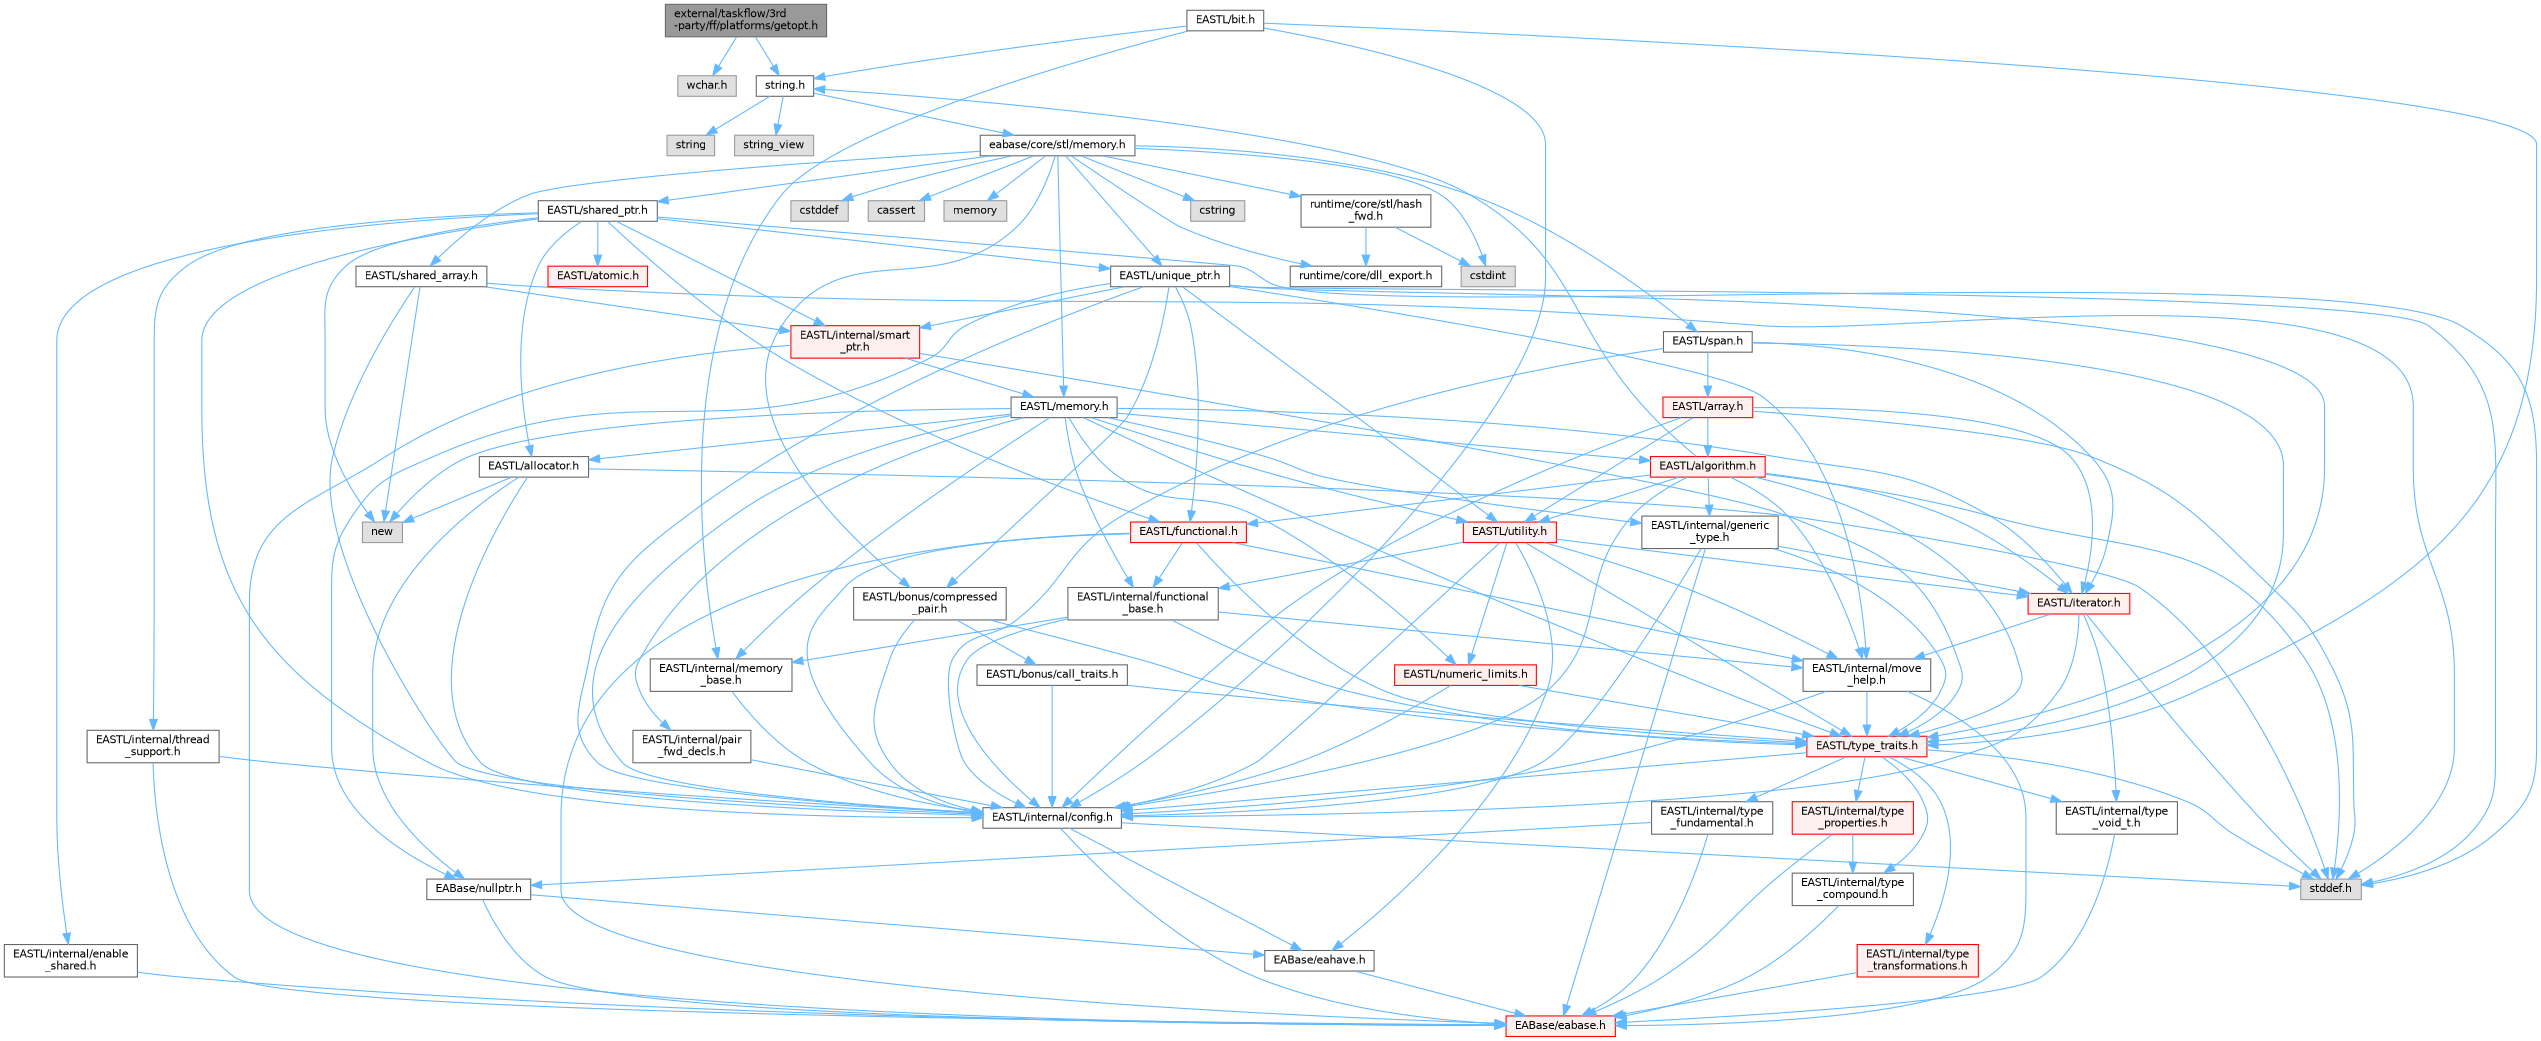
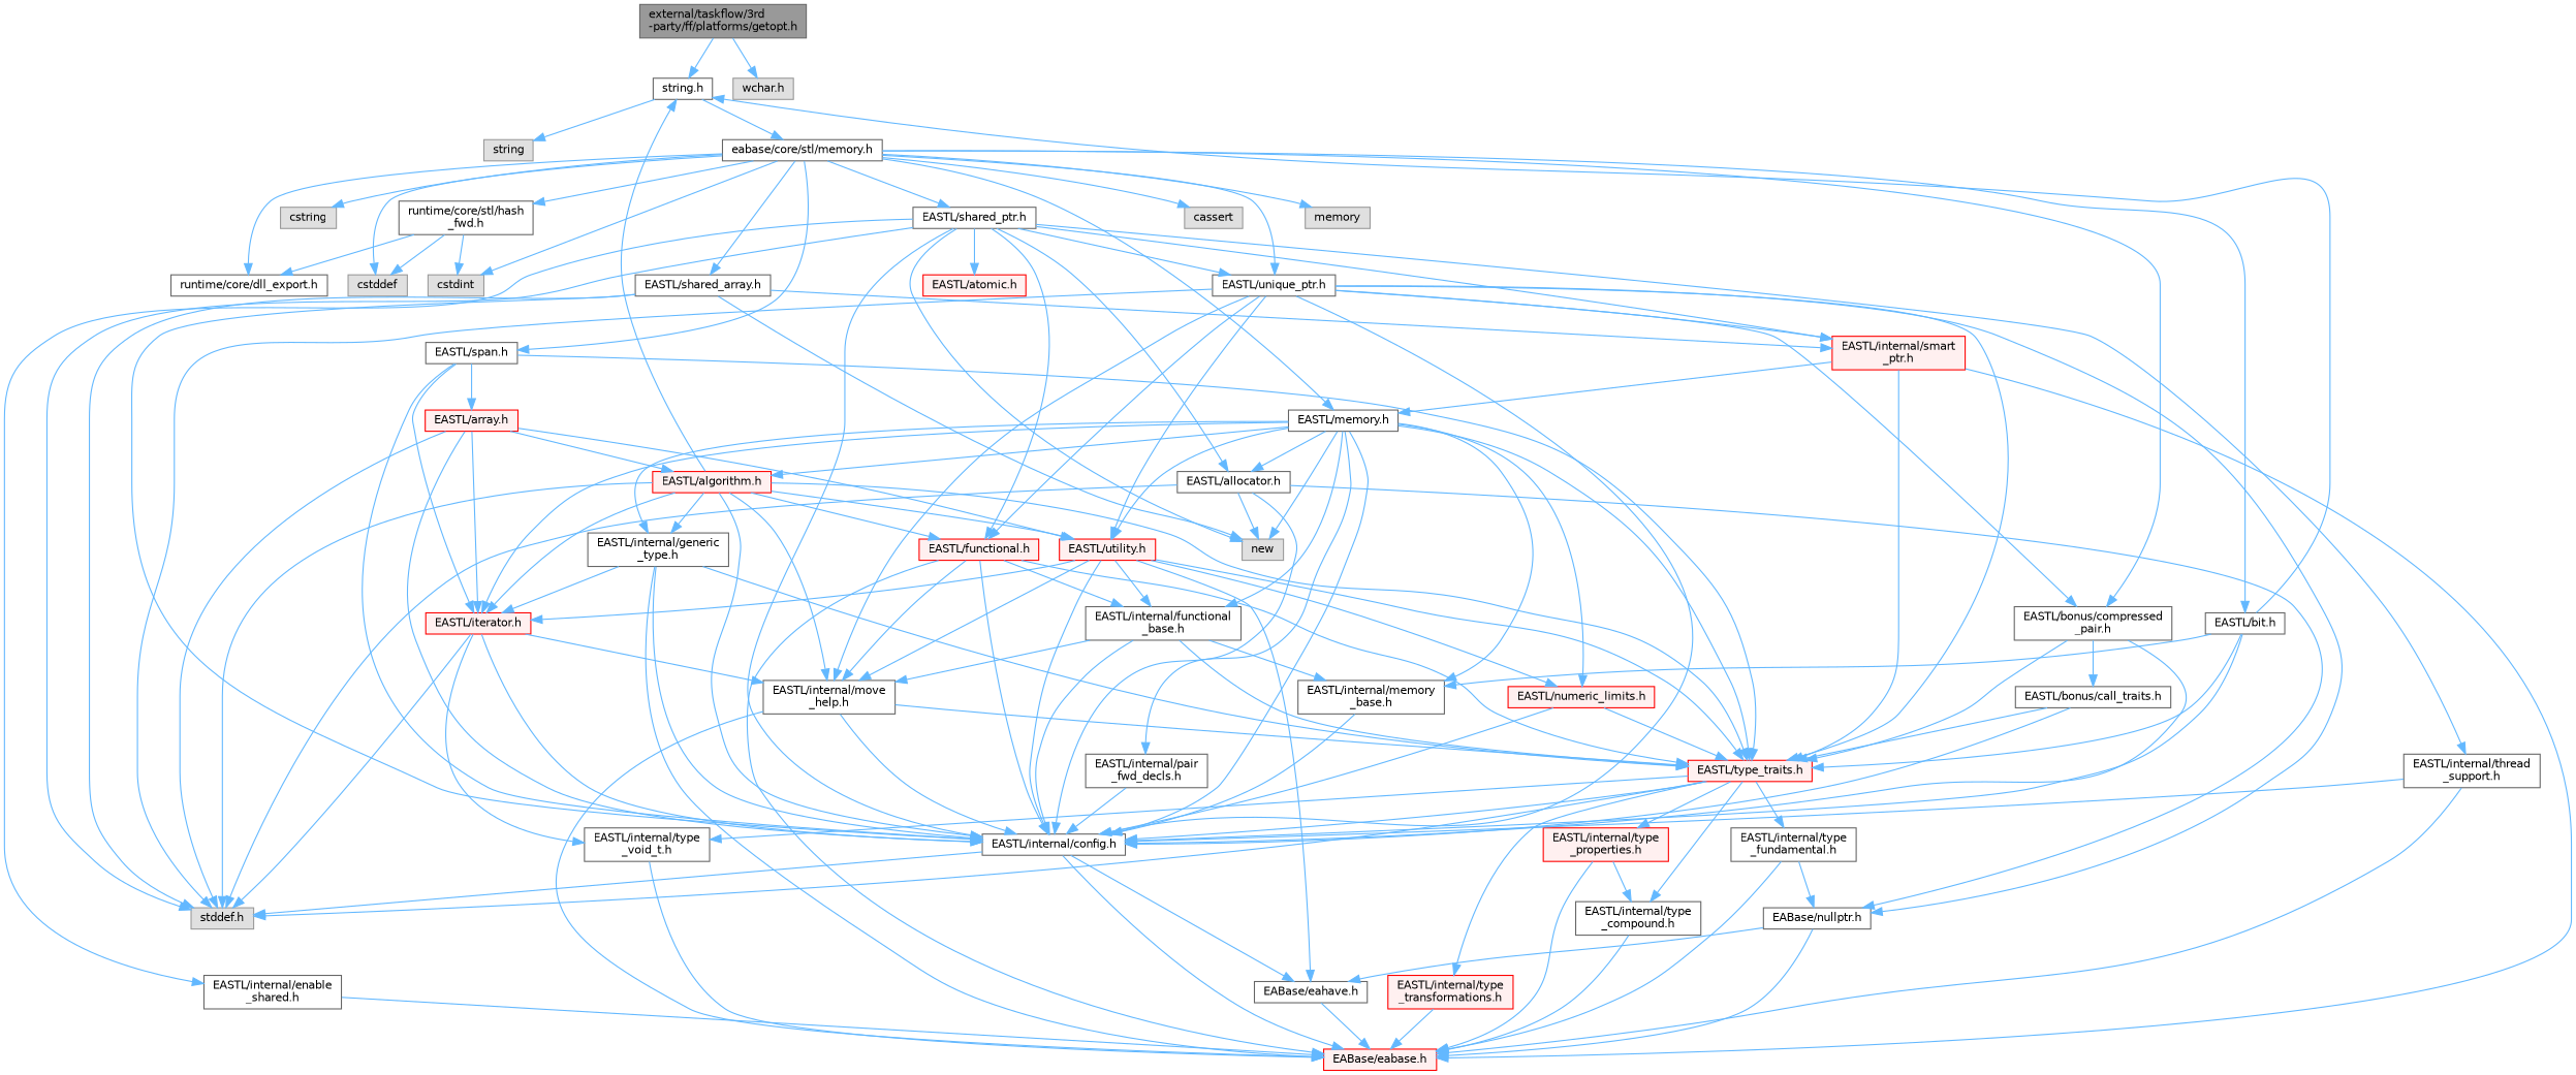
  digraph {
    fontname="DejaVu Sans"
    node [color=grey40 fillcolor=white fontname="DejaVu Sans" fontsize=10 shape=box style=filled]
    edge [color=steelblue1 fontname="DejaVu Sans" fontsize=10 labelfontname=Helvetica labelfontsize=10 style=solid]
    n1 [color=gray40 fillcolor=grey60 fontcolor=black height=0.2 label="external/taskflow/3rd\l-party/ff/platforms/getopt.h" width=0.4]
    n2 [height=0.2 label="string.h" width=0.4]
    n3 [color=grey60 fillcolor="#E0E0E0" height=0.2 label="wchar.h" width=0.4]
    n4 [color=grey60 fillcolor="#E0E0E0" height=0.2 label=string width=0.4]
-   n5 [color=grey60 fillcolor="#E0E0E0" height=0.2 label=string_view width=0.4]
    n6 [height=0.2 label="eabase/core/stl/memory.h" width=0.4]
    n7 [color=grey60 fillcolor="#E0E0E0" height=0.2 label=cstddef width=0.4]
    n8 [color=grey60 fillcolor="#E0E0E0" height=0.2 label=cstdint width=0.4]
    n9 [color=grey60 fillcolor="#E0E0E0" height=0.2 label=cassert width=0.4]
    n10 [color=grey60 fillcolor="#E0E0E0" height=0.2 label=memory width=0.4]
    n11 [color=grey60 fillcolor="#E0E0E0" height=0.2 label=cstring width=0.4]
    n12 [height=0.2 label="EASTL/bit.h" width=0.4]
    n13 [height=0.2 label="EASTL/memory.h" width=0.4]
    n14 [height=0.2 label="EASTL/shared_array.h" width=0.4]
    n15 [height=0.2 label="EASTL/unique_ptr.h" width=0.4]
    n16 [height=0.2 label="EASTL/bonus/compressed\l_pair.h" width=0.4]
    n17 [height=0.2 label="EASTL/shared_ptr.h" width=0.4]
    n18 [height=0.2 label="EASTL/span.h" width=0.4]
    n19 [height=0.2 label="runtime/core/dll_export.h" width=0.4]
    n20 [height=0.2 label="runtime/core/stl/hash\l_fwd.h" width=0.4]
    n21 [height=0.2 label="EASTL/internal/config.h" width=0.4]
    n22 [height=0.2 label="EASTL/internal/memory\l_base.h" width=0.4]
    n23 [color=red fillcolor="#FFF0F0" height=0.2 label="EASTL/type_traits.h" width=0.4]
    n24 [height=0.2 label="EASTL/internal/generic\l_type.h" width=0.4]
    n25 [color=red fillcolor="#FFF0F0" height=0.2 label="EASTL/iterator.h" width=0.4]
    n26 [height=0.2 label="EASTL/internal/pair\l_fwd_decls.h" width=0.4]
    n27 [height=0.2 label="EASTL/internal/functional\l_base.h" width=0.4]
    n28 [color=red fillcolor="#FFF0F0" height=0.2 label="EASTL/algorithm.h" width=0.4]
    n29 [color=red fillcolor="#FFF0F0" height=0.2 label="EASTL/utility.h" width=0.4]
    n30 [color=red fillcolor="#FFF0F0" height=0.2 label="EASTL/numeric_limits.h" width=0.4]
    n31 [height=0.2 label="EASTL/allocator.h" width=0.4]
    n32 [color=grey60 fillcolor="#E0E0E0" height=0.2 label=new width=0.4]
    n33 [color=grey60 fillcolor="#E0E0E0" height=0.2 label="stddef.h" width=0.4]
    n34 [color=red fillcolor="#FFF0F0" height=0.2 label="EASTL/internal/smart\l_ptr.h" width=0.4]
    n35 [height=0.2 label="EABase/nullptr.h" width=0.4]
    n36 [height=0.2 label="EASTL/internal/move\l_help.h" width=0.4]
    n37 [color=red fillcolor="#FFF0F0" height=0.2 label="EASTL/functional.h" width=0.4]
    n38 [height=0.2 label="EASTL/bonus/call_traits.h" width=0.4]
    n39 [height=0.2 label="EASTL/internal/thread\l_support.h" width=0.4]
    n40 [color=red fillcolor="#FFF0F0" height=0.2 label="EASTL/atomic.h" width=0.4]
    n41 [height=0.2 label="EASTL/internal/enable\l_shared.h" width=0.4]
    n42 [color=red fillcolor="#FFF0F0" height=0.2 label="EASTL/array.h" width=0.4]
    n43 [color=red fillcolor="#FFF0F0" height=0.2 label="EABase/eabase.h" width=0.4]
    n44 [height=0.2 label="EABase/eahave.h" width=0.4]
    n45 [height=0.2 label="EASTL/internal/type\l_fundamental.h" width=0.4]
    n46 [color=red fillcolor="#FFF0F0" height=0.2 label="EASTL/internal/type\l_transformations.h" width=0.4]
    n47 [height=0.2 label="EASTL/internal/type\l_void_t.h" width=0.4]
    n48 [color=red fillcolor="#FFF0F0" height=0.2 label="EASTL/internal/type\l_properties.h" width=0.4]
    n49 [height=0.2 label="EASTL/internal/type\l_compound.h" width=0.4]
    n1 -> n2
    n1 -> n3
    n2 -> n4
-   n2 -> n5
    n2 -> n6
    n6 -> n7
    n6 -> n8
    n6 -> n9
    n6 -> n10
    n6 -> n11
+   n6 -> n12
    n6 -> n13
    n6 -> n14
    n6 -> n15
    n6 -> n16
    n6 -> n17
    n6 -> n18
    n6 -> n19
    n6 -> n20
    n12 -> n2
    n12 -> n21
    n12 -> n22
    n12 -> n23
    n13 -> n21
    n13 -> n22
    n13 -> n23
    n13 -> n24
    n13 -> n25
    n13 -> n26
    n13 -> n27
    n13 -> n28
    n13 -> n29
    n13 -> n30
    n13 -> n31
    n13 -> n32
    n14 -> n21
    n14 -> n32
    n14 -> n33
    n14 -> n34
    n15 -> n16
    n15 -> n21
    n15 -> n23
    n15 -> n29
    n15 -> n33
    n15 -> n34
    n15 -> n35
    n15 -> n36
    n15 -> n37
    n16 -> n21
    n16 -> n23
    n16 -> n38
    n17 -> n15
    n17 -> n21
    n17 -> n31
    n17 -> n32
    n17 -> n33
    n17 -> n34
    n17 -> n37
    n17 -> n39
    n17 -> n40
    n17 -> n41
    n18 -> n21
    n18 -> n23
    n18 -> n25
    n18 -> n42
+   n20 -> n7
    n20 -> n8
    n20 -> n19
    n21 -> n33
    n21 -> n43
    n21 -> n44
    n22 -> n21
    n23 -> n21
    n23 -> n33
    n23 -> n45
    n23 -> n46
    n23 -> n47
    n23 -> n48
    n23 -> n49
    n24 -> n21
    n24 -> n23
    n24 -> n25
    n24 -> n43
    n25 -> n21
    n25 -> n33
    n25 -> n36
    n25 -> n47
    n26 -> n21
    n27 -> n21
    n27 -> n22
    n27 -> n23
    n27 -> n36
    n28 -> n2
    n28 -> n21
    n28 -> n23
    n28 -> n24
    n28 -> n25
    n28 -> n29
    n28 -> n33
    n28 -> n36
    n28 -> n37
    n29 -> n21
    n29 -> n23
    n29 -> n25
    n29 -> n27
    n29 -> n30
    n29 -> n36
    n29 -> n44
    n30 -> n21
    n30 -> n23
    n31 -> n21
    n31 -> n32
    n31 -> n33
    n31 -> n35
    n34 -> n13
    n34 -> n23
    n34 -> n43
    n35 -> n43
    n35 -> n44
    n36 -> n21
    n36 -> n23
    n36 -> n43
    n37 -> n21
    n37 -> n23
    n37 -> n27
    n37 -> n36
    n37 -> n43
    n38 -> n21
    n38 -> n23
    n39 -> n21
    n39 -> n43
    n41 -> n43
    n42 -> n21
    n42 -> n25
    n42 -> n28
    n42 -> n29
    n42 -> n33
    n44 -> n43
    n45 -> n35
    n45 -> n43
    n46 -> n43
    n47 -> n43
    n48 -> n43
    n48 -> n49
    n49 -> n43
  }
